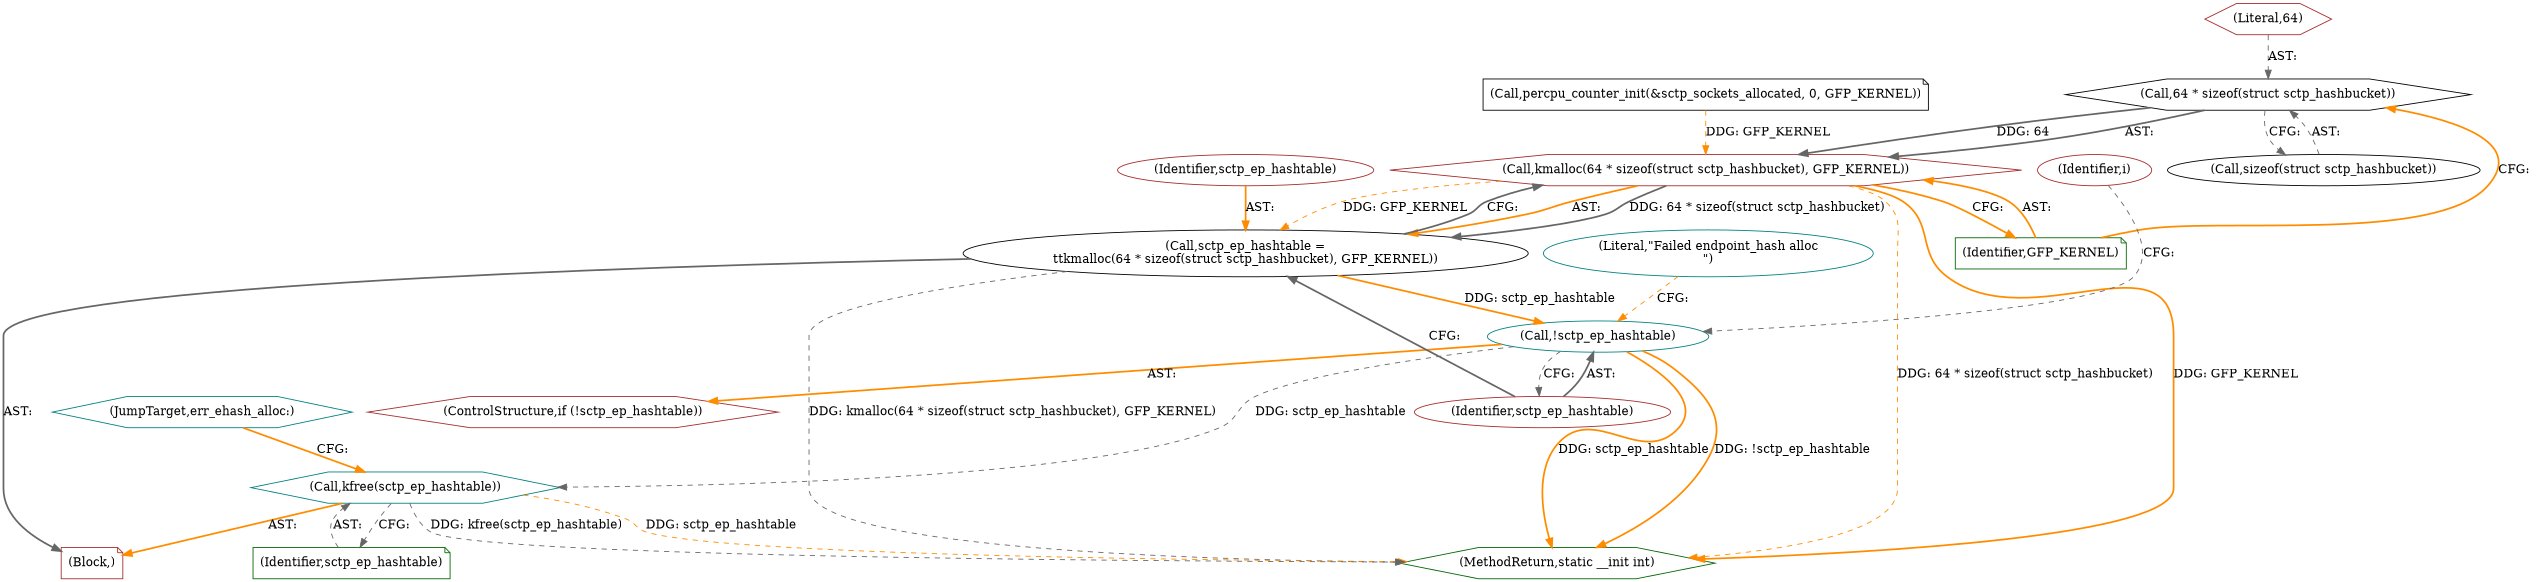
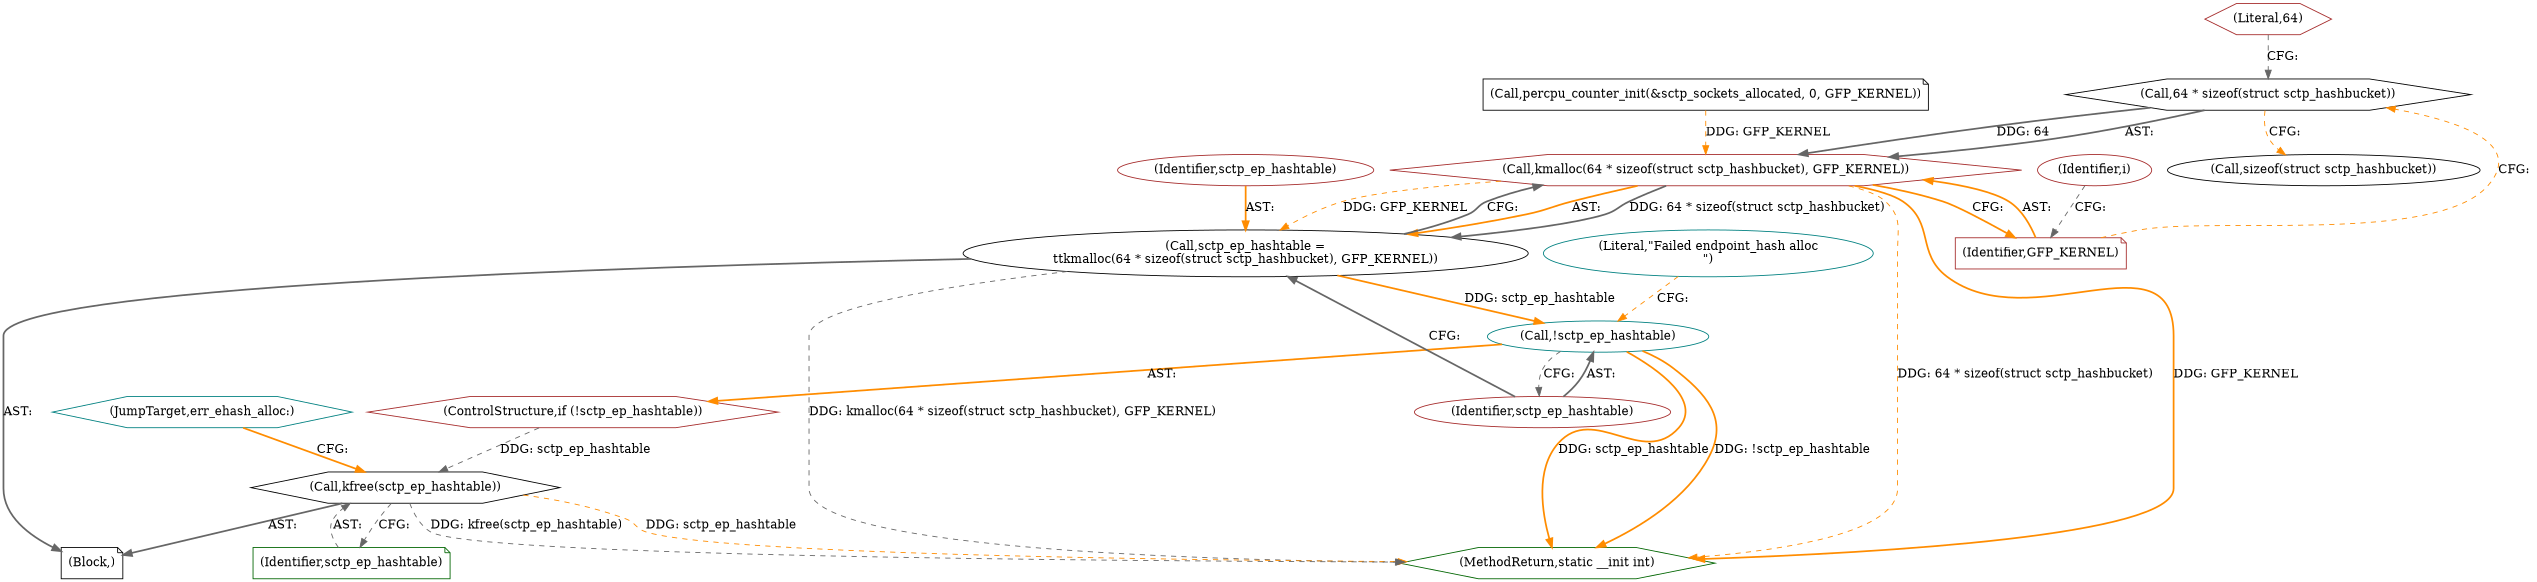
  digraph {
    node [color=black shape=hexagon]
    edge [color=darkorange style=bold]
    n1 [label="(Call,64 * sizeof(struct sctp_hashbucket))"]
    n2 [color=brown label="(Call,kmalloc(64 * sizeof(struct sctp_hashbucket), GFP_KERNEL))"]
    n3 [label="(Call,sizeof(struct sctp_hashbucket))" shape=ellipse]
    n4 [label="(Call,sctp_ep_hashtable =\n\t\tkmalloc(64 * sizeof(struct sctp_hashbucket), GFP_KERNEL))" shape=ellipse]
-   n5 [color=darkgreen label="(Identifier,GFP_KERNEL)" shape=note]
+   n5 [color=brown label="(Identifier,GFP_KERNEL)" shape=note]
    n6 [color=darkgreen label="(MethodReturn,static __init int)"]
    n7 [color=teal label="(Call,!sctp_ep_hashtable)" shape=ellipse]
-   n8 [color=brown label="(Block,)" shape=note]
-   n9 [color=teal label="(Call,kfree(sctp_ep_hashtable))"]
+   n8 [label="(Block,)" shape=note]
+   n9 [label="(Call,kfree(sctp_ep_hashtable))"]
    n10 [color=brown label="(Identifier,sctp_ep_hashtable)" shape=ellipse]
    n11 [color=brown label="(ControlStructure,if (!sctp_ep_hashtable))"]
    n12 [color=darkgreen label="(Identifier,sctp_ep_hashtable)" shape=note]
    n13 [color=brown label="(Identifier,i)" shape=ellipse]
    n14 [color=brown label="(Literal,64)"]
    n15 [color=teal label="(JumpTarget,err_ehash_alloc:)"]
    n16 [label="(Call,percpu_counter_init(&sctp_sockets_allocated, 0, GFP_KERNEL))" shape=note]
    n17 [color=brown label="(Identifier,sctp_ep_hashtable)" shape=ellipse]
    n18 [color=teal label="(Literal,\"Failed endpoint_hash alloc\n\")" shape=ellipse]
    n1 -> n2 [color=gray40 label="AST: "]
    n1 -> n2 [color=gray40 label="DDG: 64"]
-   n1 -> n3 [color=gray40 label="CFG: " style=dashed]
+   n1 -> n3 [label="CFG: " style=dashed]
    n2 -> n4 [label="AST: "]
    n2 -> n4 [color=gray40 label="DDG: 64 * sizeof(struct sctp_hashbucket)"]
    n2 -> n4 [label="DDG: GFP_KERNEL" style=dashed]
    n2 -> n5 [label="CFG: "]
    n2 -> n6 [label="DDG: 64 * sizeof(struct sctp_hashbucket)" style=dashed]
    n2 -> n6 [label="DDG: GFP_KERNEL"]
-   n3 -> n1 [color=gray40 label="AST: " style=dashed]
    n4 -> n2 [color=gray40 label="CFG: "]
    n4 -> n6 [color=gray40 label="DDG: kmalloc(64 * sizeof(struct sctp_hashbucket), GFP_KERNEL)" style=dashed]
    n4 -> n7 [label="DDG: sctp_ep_hashtable"]
    n4 -> n8 [color=gray40 label="AST: "]
-   n5 -> n1 [label="CFG: "]
+   n5 -> n1 [label="CFG: " style=dashed]
    n5 -> n2 [label="AST: "]
    n7 -> n6 [label="DDG: sctp_ep_hashtable"]
    n7 -> n6 [label="DDG: !sctp_ep_hashtable"]
-   n7 -> n9 [color=gray40 label="DDG: sctp_ep_hashtable" style=dashed]
+   n11 -> n9 [color=gray40 label="DDG: sctp_ep_hashtable" style=dashed]
    n7 -> n10 [color=gray40 label="CFG: " style=dashed]
    n7 -> n11 [label="AST: "]
    n9 -> n6 [label="DDG: sctp_ep_hashtable" style=dashed]
    n9 -> n6 [color=gray40 label="DDG: kfree(sctp_ep_hashtable)" style=dashed]
-   n9 -> n8 [label="AST: "]
+   n9 -> n8 [color=gray40 label="AST: "]
    n9 -> n12 [color=gray40 label="CFG: " style=dashed]
    n10 -> n4 [color=gray40 label="CFG: "]
    n10 -> n7 [color=gray40 label="AST: "]
    n12 -> n9 [color=gray40 label="AST: " style=dashed]
-   n13 -> n7 [color=gray40 label="CFG: " style=dashed]
-   n14 -> n1 [color=gray40 label="AST: " style=dashed]
+   n13 -> n5 [color=gray40 label="CFG: " style=dashed]
+   n14 -> n1 [color=gray40 label="CFG: " style=dashed]
    n15 -> n9 [label="CFG: "]
    n16 -> n2 [label="DDG: GFP_KERNEL" style=dashed]
    n17 -> n4 [label="AST: "]
    n18 -> n7 [label="CFG: " style=dashed]
  }
